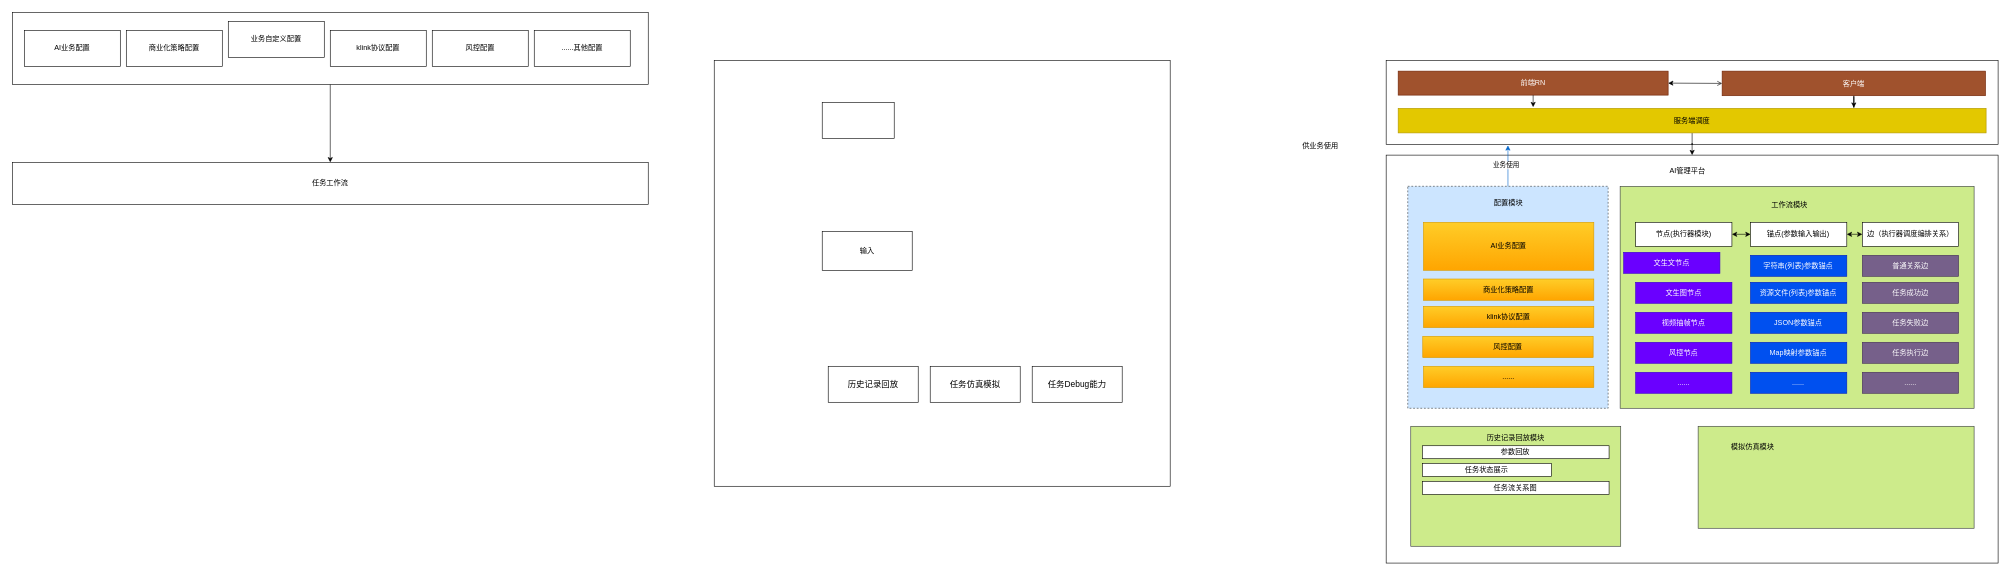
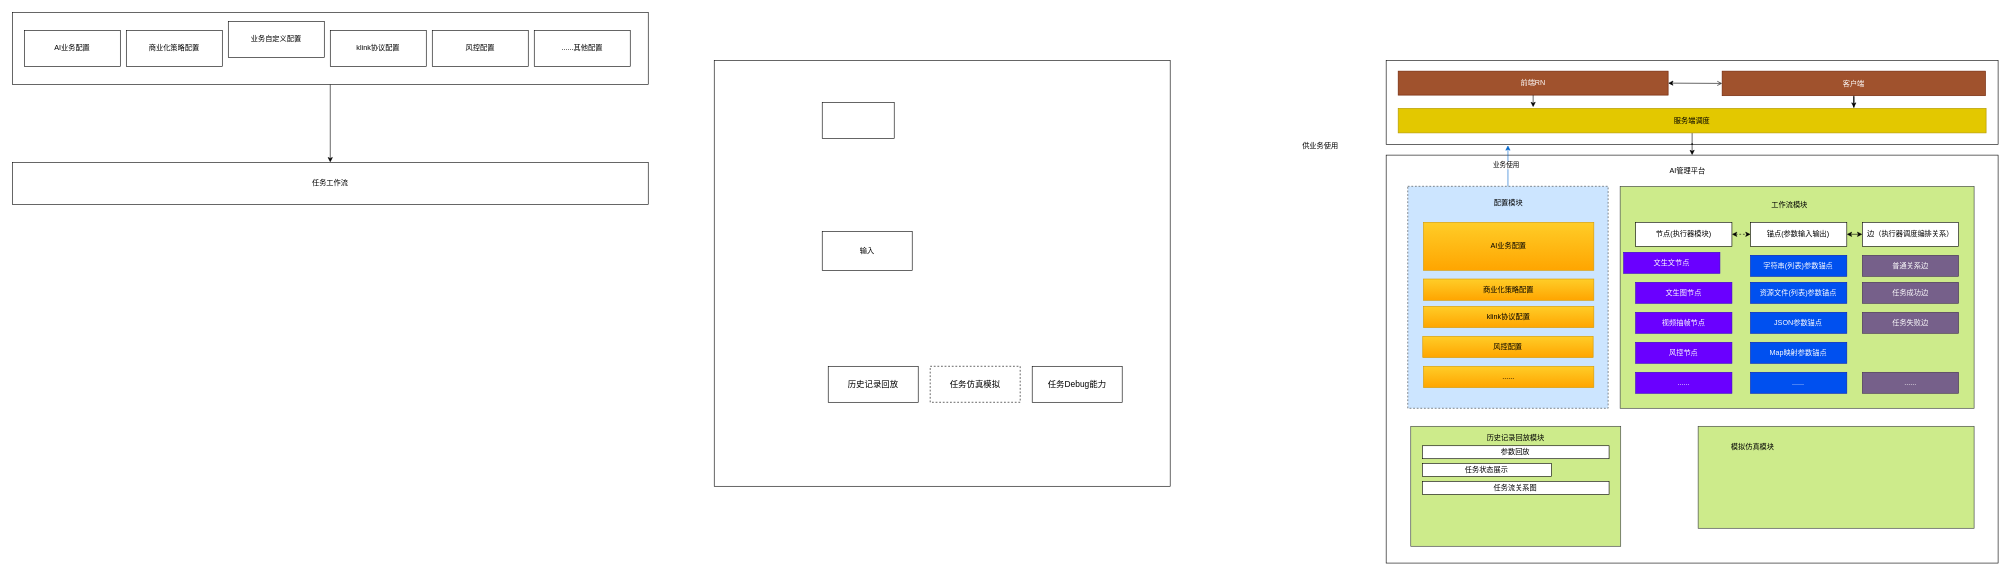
  <mxCell id="0" />
  <mxCell id="1" parent="0" />
  <mxCell id="2" value="" style="rounded=0;whiteSpace=wrap;html=1;" parent="1" vertex="1"><mxGeometry x="2310" y="258" width="1020" height="680" as="geometry" /></mxCell>
  <mxCell id="3" style="edgeStyle=orthogonalEdgeStyle;rounded=0;orthogonalLoop=1;jettySize=auto;html=1;exitX=0.5;exitY=1;exitDx=0;exitDy=0;entryX=0.5;entryY=0;entryDx=0;entryDy=0;" parent="1" source="4" target="11" edge="1"><mxGeometry relative="1" as="geometry" /></mxCell>
  <mxCell id="4" value="" style="rounded=0;whiteSpace=wrap;html=1;" parent="1" vertex="1"><mxGeometry x="20" y="20" width="1060" height="120" as="geometry" /></mxCell>
  <mxCell id="5" value="AI业务配置" style="rounded=0;whiteSpace=wrap;html=1;" parent="1" vertex="1"><mxGeometry x="40" y="50" width="160" height="60" as="geometry" /></mxCell>
  <mxCell id="6" value="商业化策略配置" style="rounded=0;whiteSpace=wrap;html=1;" parent="1" vertex="1"><mxGeometry x="210" y="50" width="160" height="60" as="geometry" /></mxCell>
  <mxCell id="7" value="业务自定义配置" style="rounded=0;whiteSpace=wrap;html=1;" parent="1" vertex="1"><mxGeometry x="380" y="35" width="160" height="60" as="geometry" /></mxCell>
  <mxCell id="8" value="klink协议配置" style="rounded=0;whiteSpace=wrap;html=1;" parent="1" vertex="1"><mxGeometry x="550" y="50" width="160" height="60" as="geometry" /></mxCell>
  <mxCell id="9" value="风控配置" style="rounded=0;whiteSpace=wrap;html=1;" parent="1" vertex="1"><mxGeometry x="720" y="50" width="160" height="60" as="geometry" /></mxCell>
  <mxCell id="10" value="......&lt;span style=&quot;background-color: initial;&quot;&gt;其他配置&lt;/span&gt;" style="rounded=0;whiteSpace=wrap;html=1;" parent="1" vertex="1"><mxGeometry x="890" y="50" width="160" height="60" as="geometry" /></mxCell>
  <mxCell id="11" value="任务工作流" style="rounded=0;whiteSpace=wrap;html=1;" parent="1" vertex="1"><mxGeometry x="20" y="270" width="1060" height="70" as="geometry" /></mxCell>
  <mxCell id="12" value="&lt;span style=&quot;color: rgba(0, 0, 0, 0); font-family: monospace; font-size: 0px; text-align: start; text-wrap: nowrap;&quot;&gt;%3CmxGraphModel%3E%3Croot%3E%3CmxCell%20id%3D%220%22%2F%3E%3CmxCell%20id%3D%221%22%20parent%3D%220%22%2F%3E%3CmxCell%20id%3D%222%22%20value%3D%22%22%20style%3D%22rounded%3D0%3BwhiteSpace%3Dwrap%3Bhtml%3D1%3B%22%20vertex%3D%221%22%20parent%3D%221%22%3E%3CmxGeometry%20x%3D%221500%22%20y%3D%22310%22%20width%3D%22120%22%20height%3D%2260%22%20as%3D%22geometry%22%2F%3E%3C%2FmxCell%3E%3C%2Froot%3E%3C%2FmxGraphModel%3E&lt;/span&gt;" style="rounded=0;whiteSpace=wrap;html=1;" parent="1" vertex="1"><mxGeometry x="1190" y="100" width="760" height="710" as="geometry" /></mxCell>
  <mxCell id="13" value="" style="rounded=0;whiteSpace=wrap;html=1;" parent="1" vertex="1"><mxGeometry x="1370" y="170" width="120" height="60" as="geometry" /></mxCell>
  <mxCell id="14" value="输入" style="rounded=0;whiteSpace=wrap;html=1;" parent="1" vertex="1"><mxGeometry x="1370" y="385" width="150" height="65" as="geometry" /></mxCell>
  <mxCell id="15" value="历史记录回放" style="rounded=0;whiteSpace=wrap;html=1;fontSize=14;" parent="1" vertex="1"><mxGeometry x="1380" y="610" width="150" height="60" as="geometry" /></mxCell>
- <mxCell id="16" value="任务仿真模拟" style="rounded=0;whiteSpace=wrap;html=1;fontSize=14;" parent="1" vertex="1"><mxGeometry x="1550" y="610" width="150" height="60" as="geometry" /></mxCell>
+ <mxCell id="16" value="任务仿真模拟" style="rounded=0;whiteSpace=wrap;html=1;fontSize=14;dashed=1;" parent="1" vertex="1"><mxGeometry x="1550" y="610" width="150" height="60" as="geometry" /></mxCell>
  <mxCell id="17" value="任务Debug能力" style="rounded=0;whiteSpace=wrap;html=1;fontSize=14;" parent="1" vertex="1"><mxGeometry x="1720" y="610" width="150" height="60" as="geometry" /></mxCell>
  <mxCell id="18" value="" style="rounded=0;whiteSpace=wrap;html=1;" parent="1" vertex="1"><mxGeometry x="2310" y="100" width="1020" height="140" as="geometry" /></mxCell>
  <mxCell id="19" value="" style="group" parent="1" vertex="1" connectable="0"><mxGeometry x="2700" y="310" width="590" height="370" as="geometry" /></mxCell>
  <mxCell id="20" value="" style="rounded=0;whiteSpace=wrap;html=1;fillColor=#cdeb8b;strokeColor=#36393d;" parent="19" vertex="1"><mxGeometry width="590.0" height="370" as="geometry" /></mxCell>
  <mxCell id="21" value="节点(执行器模块)" style="whiteSpace=wrap;html=1;" parent="19" vertex="1"><mxGeometry x="25.877" y="60" width="160.439" height="40" as="geometry" /></mxCell>
  <mxCell id="22" value="锚点(参数输入输出)" style="whiteSpace=wrap;html=1;" parent="19" vertex="1"><mxGeometry x="217.368" y="60" width="160.439" height="40" as="geometry" /></mxCell>
  <mxCell id="23" value="边（执行器调度编排关系）" style="whiteSpace=wrap;html=1;" parent="19" vertex="1"><mxGeometry x="403.684" y="60" width="160.439" height="40" as="geometry" /></mxCell>
  <mxCell id="24" value="文生文节点" style="rounded=0;whiteSpace=wrap;html=1;labelBackgroundColor=none;fillColor=#6a00ff;strokeColor=#3700CC;fontColor=#ffffff;" parent="19" vertex="1"><mxGeometry x="5.877" y="110" width="160.439" height="35" as="geometry" /></mxCell>
  <mxCell id="25" value="文生图&lt;span style=&quot;background-color: initial;&quot;&gt;节点&lt;/span&gt;" style="rounded=0;whiteSpace=wrap;html=1;fillColor=#6a00ff;fontColor=#ffffff;strokeColor=#3700CC;" parent="19" vertex="1"><mxGeometry x="25.877" y="160" width="160.439" height="35" as="geometry" /></mxCell>
  <mxCell id="26" value="&lt;span style=&quot;background-color: initial;&quot;&gt;风控节点&lt;/span&gt;" style="rounded=0;whiteSpace=wrap;html=1;fillColor=#6a00ff;fontColor=#ffffff;strokeColor=#3700CC;" parent="19" vertex="1"><mxGeometry x="25.877" y="260" width="160.439" height="35" as="geometry" /></mxCell>
  <mxCell id="27" value="视频抽帧节点" style="rounded=0;whiteSpace=wrap;html=1;fillColor=#6a00ff;fontColor=#ffffff;strokeColor=#3700CC;" parent="19" vertex="1"><mxGeometry x="25.877" y="210" width="160.439" height="35" as="geometry" /></mxCell>
  <mxCell id="28" value="......" style="rounded=0;whiteSpace=wrap;html=1;fillColor=#6a00ff;fontColor=#ffffff;strokeColor=#3700CC;" parent="19" vertex="1"><mxGeometry x="25.877" y="310" width="160.439" height="35" as="geometry" /></mxCell>
  <mxCell id="29" value="字符串(列表)参数锚点" style="rounded=0;whiteSpace=wrap;html=1;labelBackgroundColor=none;fillColor=#0050ef;strokeColor=#001DBC;fontColor=#ffffff;" parent="19" vertex="1"><mxGeometry x="217.368" y="115" width="160.439" height="35" as="geometry" /></mxCell>
  <mxCell id="30" value="资源文件(列表)参数锚点" style="rounded=0;whiteSpace=wrap;html=1;labelBackgroundColor=none;fillColor=#0050ef;strokeColor=#001DBC;fontColor=#ffffff;" parent="19" vertex="1"><mxGeometry x="217.368" y="160" width="160.439" height="35" as="geometry" /></mxCell>
  <mxCell id="31" value="JSON参数锚点" style="rounded=0;whiteSpace=wrap;html=1;labelBackgroundColor=none;fillColor=#0050ef;strokeColor=#001DBC;fontColor=#ffffff;" parent="19" vertex="1"><mxGeometry x="217.368" y="210" width="160.439" height="35" as="geometry" /></mxCell>
  <mxCell id="32" value="Map映射参数锚点" style="rounded=0;whiteSpace=wrap;html=1;labelBackgroundColor=none;fillColor=#0050ef;strokeColor=#001DBC;fontColor=#ffffff;" parent="19" vertex="1"><mxGeometry x="217.368" y="260" width="160.439" height="35" as="geometry" /></mxCell>
  <mxCell id="33" value="......" style="rounded=0;whiteSpace=wrap;html=1;labelBackgroundColor=none;fillColor=#0050ef;strokeColor=#001DBC;fontColor=#ffffff;" parent="19" vertex="1"><mxGeometry x="217.368" y="310" width="160.439" height="35" as="geometry" /></mxCell>
  <mxCell id="34" value="普通关系边" style="rounded=0;whiteSpace=wrap;html=1;labelBackgroundColor=none;fillColor=#76608a;strokeColor=#432D57;fontColor=#ffffff;" parent="19" vertex="1"><mxGeometry x="403.684" y="115" width="160.439" height="35" as="geometry" /></mxCell>
  <mxCell id="35" value="任务成功边" style="rounded=0;whiteSpace=wrap;html=1;labelBackgroundColor=none;fillColor=#76608a;strokeColor=#432D57;fontColor=#ffffff;" parent="19" vertex="1"><mxGeometry x="403.684" y="160" width="160.439" height="35" as="geometry" /></mxCell>
  <mxCell id="36" value="任务失败边" style="rounded=0;whiteSpace=wrap;html=1;labelBackgroundColor=none;fillColor=#76608a;strokeColor=#432D57;fontColor=#ffffff;" parent="19" vertex="1"><mxGeometry x="403.684" y="210" width="160.439" height="35" as="geometry" /></mxCell>
- <mxCell id="37" value="任务执行边" style="rounded=0;whiteSpace=wrap;html=1;labelBackgroundColor=none;fillColor=#76608a;strokeColor=#432D57;fontColor=#ffffff;" parent="19" vertex="1"><mxGeometry x="403.684" y="260" width="160.439" height="35" as="geometry" /></mxCell>
  <mxCell id="38" value="......" style="rounded=0;whiteSpace=wrap;html=1;labelBackgroundColor=none;fillColor=#76608a;strokeColor=#432D57;fontColor=#ffffff;" parent="19" vertex="1"><mxGeometry x="403.684" y="310" width="160.439" height="35" as="geometry" /></mxCell>
- <mxCell id="39" value="" style="endArrow=classic;startArrow=classic;html=1;rounded=0;exitX=1;exitY=0.5;exitDx=0;exitDy=0;entryX=0;entryY=0.5;entryDx=0;entryDy=0;" parent="19" source="21" target="22" edge="1"><mxGeometry width="50" height="50" relative="1" as="geometry"><mxPoint x="155.263" y="240" as="sourcePoint" /><mxPoint x="207.018" y="190" as="targetPoint" /></mxGeometry></mxCell>
+ <mxCell id="39" value="" style="endArrow=classic;startArrow=classic;html=1;rounded=0;exitX=1;exitY=0.5;exitDx=0;exitDy=0;entryX=0;entryY=0.5;entryDx=0;entryDy=0;dashed=1;" parent="19" source="21" target="22" edge="1"><mxGeometry width="50" height="50" relative="1" as="geometry"><mxPoint x="155.263" y="240" as="sourcePoint" /><mxPoint x="207.018" y="190" as="targetPoint" /></mxGeometry></mxCell>
  <mxCell id="40" value="" style="endArrow=classic;startArrow=classic;html=1;rounded=0;entryX=0;entryY=0.5;entryDx=0;entryDy=0;exitX=1;exitY=0.5;exitDx=0;exitDy=0;" parent="19" source="22" target="23" edge="1"><mxGeometry width="50" height="50" relative="1" as="geometry"><mxPoint x="155.263" y="240" as="sourcePoint" /><mxPoint x="207.018" y="190" as="targetPoint" /></mxGeometry></mxCell>
  <mxCell id="41" value="工作流模块" style="text;html=1;align=center;verticalAlign=middle;whiteSpace=wrap;rounded=0;" parent="19" vertex="1"><mxGeometry x="236.009" y="16" width="93.158" height="30" as="geometry" /></mxCell>
  <mxCell id="42" value="" style="rounded=0;whiteSpace=wrap;html=1;fillColor=#cdeb8b;strokeColor=#36393d;" parent="1" vertex="1"><mxGeometry x="2830" y="710" width="460" height="170" as="geometry" /></mxCell>
  <mxCell id="43" value="模拟仿真模块" style="text;html=1;align=center;verticalAlign=middle;whiteSpace=wrap;rounded=0;" vertex="1" parent="1"><mxGeometry x="2882" y="730" width="78" height="30" as="geometry" /></mxCell>
  <mxCell id="44" value="供业务使用" style="text;html=1;align=center;verticalAlign=middle;resizable=0;points=[];autosize=1;strokeColor=none;fillColor=none;" vertex="1" parent="1"><mxGeometry x="2160" y="228" width="80" height="30" as="geometry" /></mxCell>
  <mxCell id="45" style="edgeStyle=orthogonalEdgeStyle;rounded=0;orthogonalLoop=1;jettySize=auto;html=1;entryX=0.5;entryY=0;entryDx=0;entryDy=0;" edge="1" parent="1" source="46" target="2"><mxGeometry relative="1" as="geometry" /></mxCell>
  <mxCell id="46" value="服务端调度" style="rounded=0;whiteSpace=wrap;html=1;fillColor=#e3c800;strokeColor=#B09500;fontColor=#000000;" vertex="1" parent="1"><mxGeometry x="2330" y="180" width="980" height="41" as="geometry" /></mxCell>
  <mxCell id="47" value="" style="group" vertex="1" connectable="0" parent="1"><mxGeometry x="2351" y="710" width="350" height="200" as="geometry" /></mxCell>
  <mxCell id="48" value="" style="rounded=0;whiteSpace=wrap;html=1;fillColor=#cdeb8b;strokeColor=#36393d;" parent="47" vertex="1"><mxGeometry width="350" height="200" as="geometry" /></mxCell>
  <mxCell id="49" value="参数回放" style="rounded=0;whiteSpace=wrap;html=1;" parent="47" vertex="1"><mxGeometry x="19.444" y="32.432" width="311.111" height="21.622" as="geometry" /></mxCell>
  <mxCell id="50" value="历史记录回放模块" style="text;html=1;align=center;verticalAlign=middle;whiteSpace=wrap;rounded=0;" parent="47" vertex="1"><mxGeometry x="77.778" y="10.811" width="194.444" height="16.216" as="geometry" /></mxCell>
  <mxCell id="51" value="任务状态展示" style="rounded=0;whiteSpace=wrap;html=1;" parent="47" vertex="1"><mxGeometry x="19.444" y="61.892" width="215" height="21.622" as="geometry" /></mxCell>
  <mxCell id="52" value="任务流关系图" style="rounded=0;whiteSpace=wrap;html=1;" vertex="1" parent="47"><mxGeometry x="19.444" y="91.892" width="311.111" height="21.622" as="geometry" /></mxCell>
  <mxCell id="53" value="前端RN" style="rounded=0;whiteSpace=wrap;html=1;fillColor=#a0522d;strokeColor=#6D1F00;fontColor=#ffffff;" vertex="1" parent="1"><mxGeometry x="2330" y="118" width="450" height="40" as="geometry" /></mxCell>
  <mxCell id="54" value="客户端" style="rounded=0;whiteSpace=wrap;html=1;fillColor=#a0522d;fontColor=#ffffff;strokeColor=#6D1F00;" vertex="1" parent="1"><mxGeometry x="2870" y="118" width="439" height="41" as="geometry" /></mxCell>
  <mxCell id="55" value="" style="endArrow=open;startArrow=classic;html=1;rounded=0;exitX=1;exitY=0.5;exitDx=0;exitDy=0;entryX=0;entryY=0.5;entryDx=0;entryDy=0;" edge="1" parent="1" source="53" target="54"><mxGeometry width="50" height="50" relative="1" as="geometry"><mxPoint x="2750" y="164" as="sourcePoint" /><mxPoint x="2870" y="139" as="targetPoint" /></mxGeometry></mxCell>
  <mxCell id="56" style="edgeStyle=orthogonalEdgeStyle;rounded=0;orthogonalLoop=1;jettySize=auto;html=1;entryX=0.229;entryY=-0.057;entryDx=0;entryDy=0;entryPerimeter=0;" edge="1" parent="1" source="53" target="46"><mxGeometry relative="1" as="geometry"><mxPoint x="2555" y="170" as="targetPoint" /></mxGeometry></mxCell>
  <mxCell id="57" style="edgeStyle=orthogonalEdgeStyle;rounded=0;orthogonalLoop=1;jettySize=auto;html=1;entryX=0.775;entryY=-0.025;entryDx=0;entryDy=0;entryPerimeter=0;" edge="1" parent="1" source="54" target="46"><mxGeometry relative="1" as="geometry" /></mxCell>
  <mxCell id="58" value="AI管理平台" style="text;html=1;align=center;verticalAlign=middle;whiteSpace=wrap;rounded=0;" vertex="1" parent="1"><mxGeometry x="2760" y="270" width="105" height="30" as="geometry" /></mxCell>
  <mxCell id="59" value="" style="rounded=0;whiteSpace=wrap;html=1;dashed=1;fillColor=#cce5ff;strokeColor=#36393d;" vertex="1" parent="1"><mxGeometry x="2346" y="310" width="334.0" height="370" as="geometry" /></mxCell>
  <mxCell id="60" value="商业化策略配置" style="rounded=0;whiteSpace=wrap;html=1;fillColor=#ffcd28;gradientColor=#ffa500;strokeColor=#d79b00;" vertex="1" parent="1"><mxGeometry x="2372.129" y="464.5" width="284.014" height="35.5" as="geometry" /></mxCell>
  <mxCell id="61" value="配置模块" style="text;html=1;align=center;verticalAlign=middle;whiteSpace=wrap;rounded=0;" vertex="1" parent="1"><mxGeometry x="2480.054" y="323" width="68.163" height="30" as="geometry" /></mxCell>
  <mxCell id="62" value="AI业务配置" style="rounded=0;whiteSpace=wrap;html=1;fillColor=#ffcd28;strokeColor=#d79b00;gradientColor=#ffa500;" vertex="1" parent="1"><mxGeometry x="2372.129" y="370" width="284.014" height="80" as="geometry" /></mxCell>
  <mxCell id="63" value="klink协议配置" style="rounded=0;whiteSpace=wrap;html=1;fillColor=#ffcd28;gradientColor=#ffa500;strokeColor=#d79b00;" vertex="1" parent="1"><mxGeometry x="2372.129" y="510" width="284.014" height="35.5" as="geometry" /></mxCell>
  <mxCell id="64" value="风控配置" style="rounded=0;whiteSpace=wrap;html=1;fillColor=#ffcd28;strokeColor=#d79b00;gradientColor=#ffa500;" vertex="1" parent="1"><mxGeometry x="2370.993" y="560" width="284.014" height="35.5" as="geometry" /></mxCell>
  <mxCell id="65" value="......" style="rounded=0;whiteSpace=wrap;html=1;fillColor=#ffcd28;strokeColor=#d79b00;gradientColor=#ffa500;" vertex="1" parent="1"><mxGeometry x="2372.133" y="610" width="284.014" height="35.5" as="geometry" /></mxCell>
  <mxCell id="66" style="edgeStyle=orthogonalEdgeStyle;rounded=0;orthogonalLoop=1;jettySize=auto;html=1;entryX=0.199;entryY=1.013;entryDx=0;entryDy=0;entryPerimeter=0;strokeColor=#0066CC;" edge="1" parent="1" source="59" target="18"><mxGeometry relative="1" as="geometry"><mxPoint x="2513" y="250" as="targetPoint" /></mxGeometry></mxCell>
  <mxCell id="67" value="业务使用" style="edgeLabel;html=1;align=center;verticalAlign=middle;resizable=0;points=[];" vertex="1" connectable="0" parent="66"><mxGeometry x="0.069" y="3" relative="1" as="geometry"><mxPoint as="offset" /></mxGeometry></mxCell>
